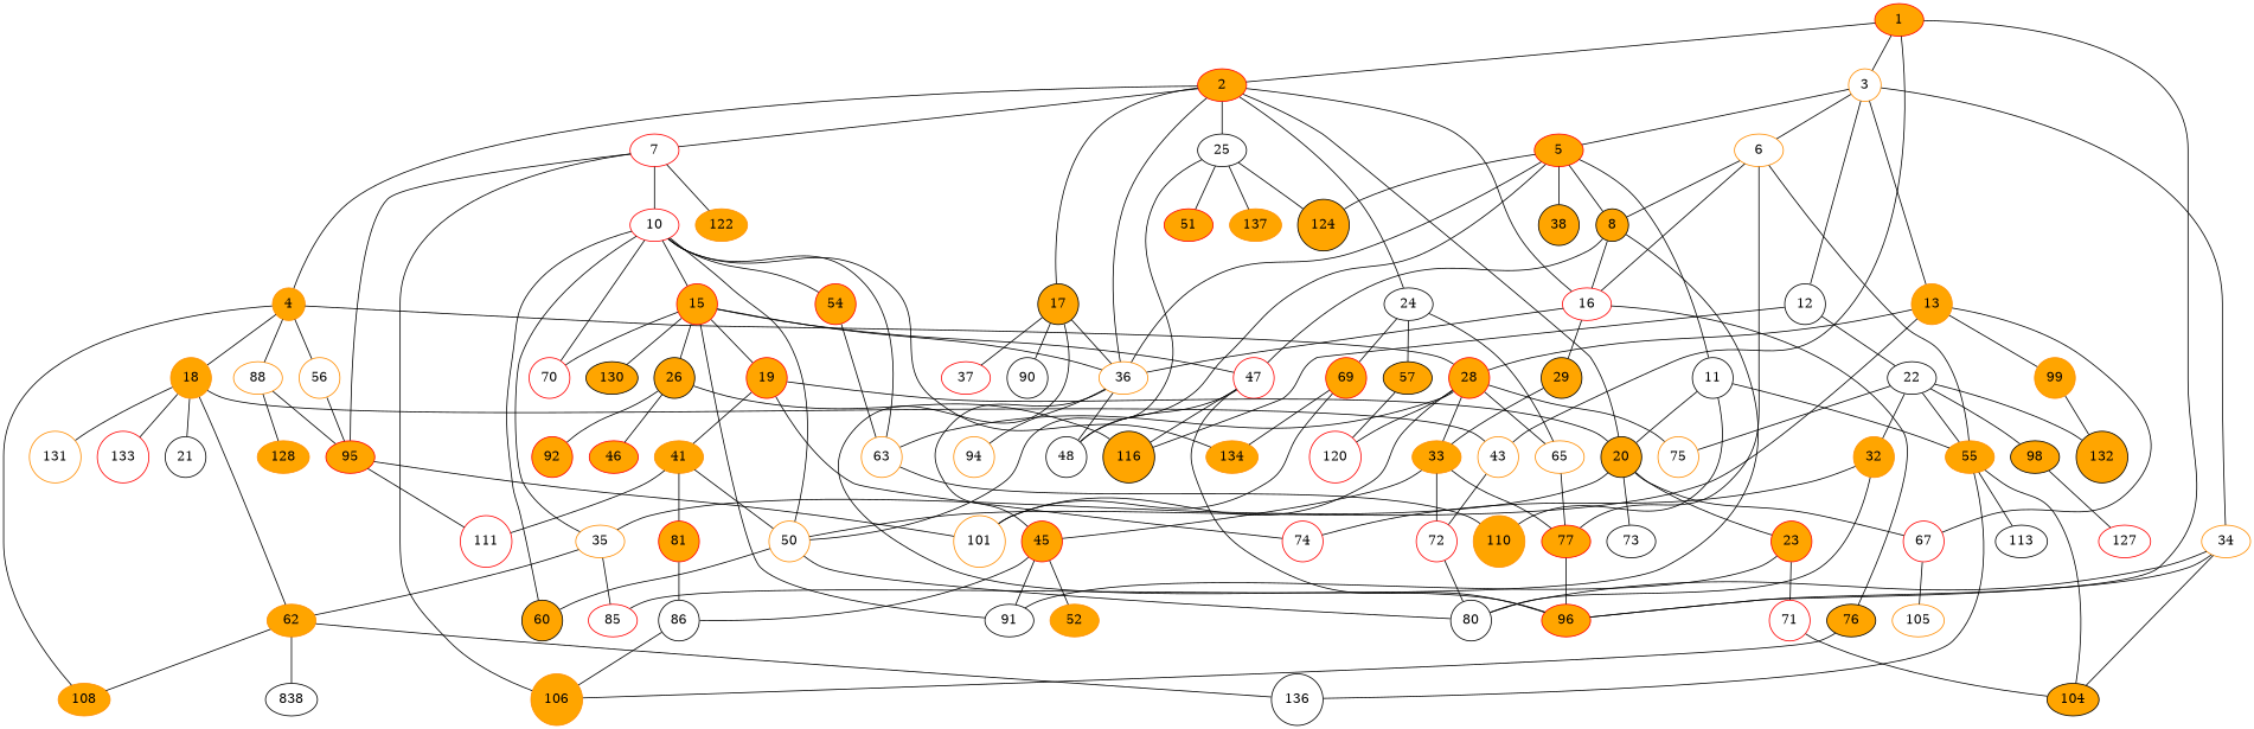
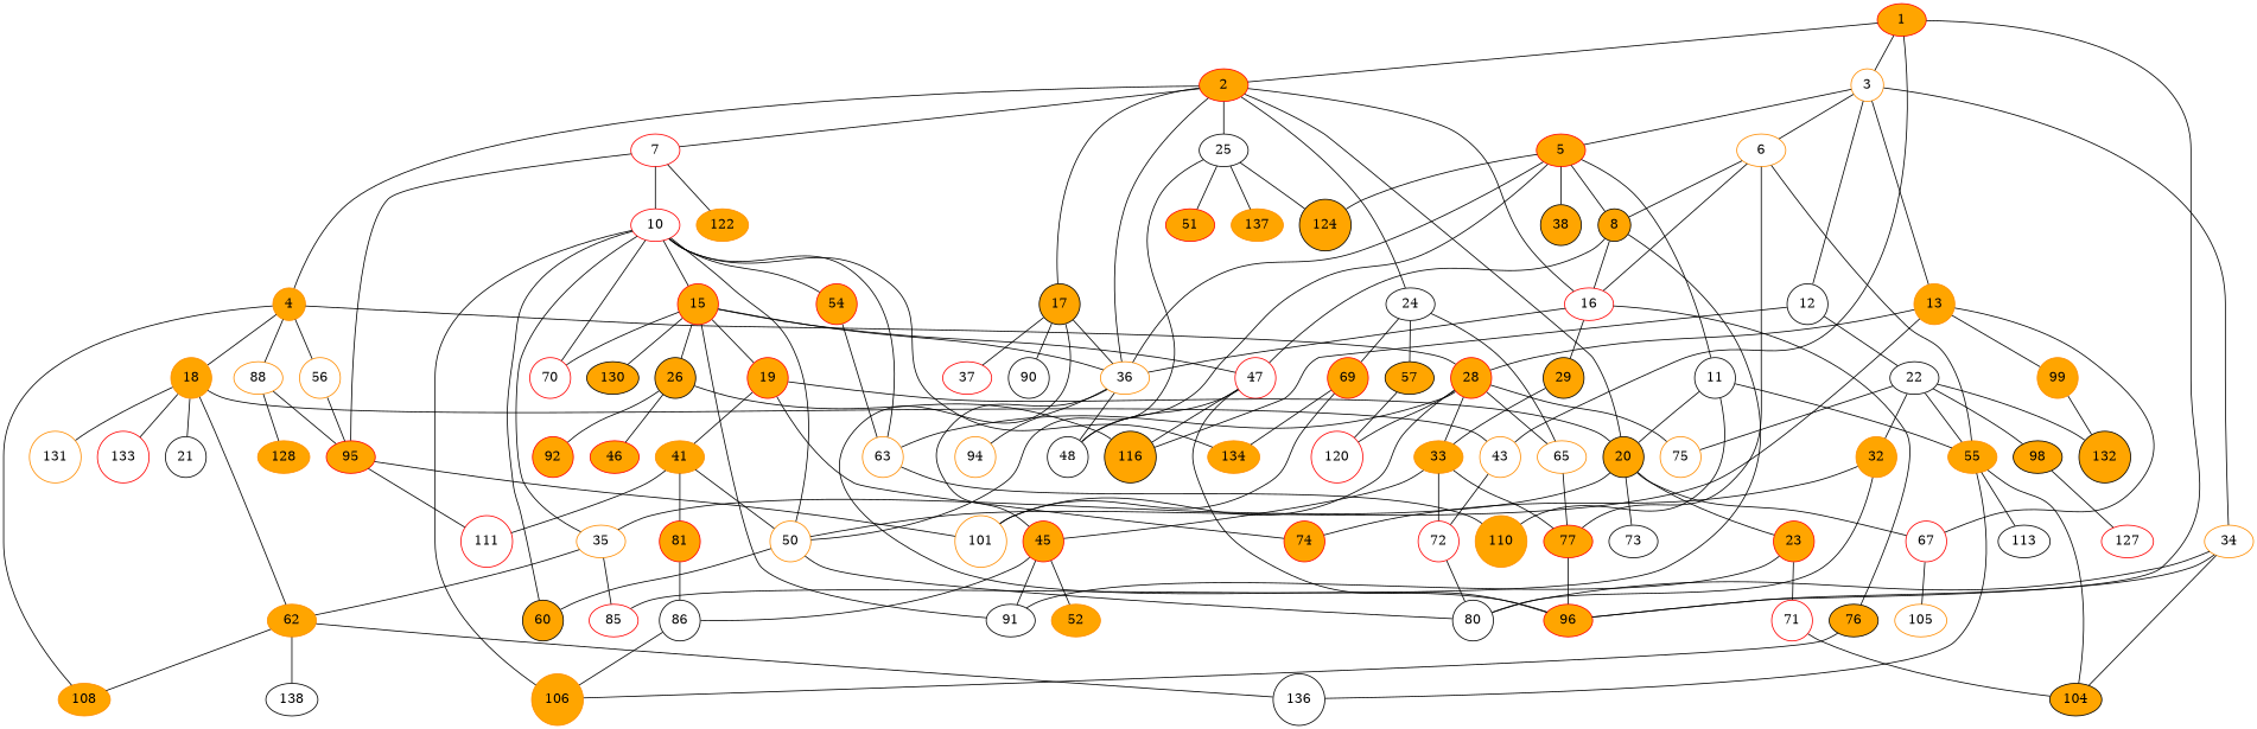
  graph {
    node [color=darkorange fillcolor=orange shape=circle style=filled]
    1 [color=red shape=ellipse super="+42"]
    2 [color=red shape=ellipse super="+78"]
    3 [fillcolor=white super="+64"]
    43 [fillcolor=white super="+115"]
    96 [color=red shape=ellipse super="+109"]
    4 [super="+31"]
    7 [color=red fillcolor=white shape=ellipse super="+97"]
    16 [color=red fillcolor=white shape=ellipse super="+44"]
    17 [color=black super="+39"]
    20 [color=black super="+140"]
    24 [color=black fillcolor=white shape=ellipse super="+40"]
    25 [color=black fillcolor=white shape=ellipse super="+121"]
    36 [fillcolor=white shape=ellipse super="+58"]
    5 [color=red shape=ellipse super="+27"]
    6 [fillcolor=white shape=ellipse super="+114"]
    12 [color=black fillcolor=white super="+139"]
    13 [super="+49"]
    34 [fillcolor=white shape=ellipse]
    72 [color=red fillcolor=white super="+107"]
    18 [super="+79"]
    28 [color=red super="+53"]
    56 [fillcolor=white]
    88 [fillcolor=white shape=ellipse super="+93"]
    108 [shape=ellipse]
    10 [color=red fillcolor=white shape=ellipse super="+14"]
    95 [color=red shape=ellipse super="+123"]
    122 [shape=ellipse]
    29 [color=black]
    76 [color=black shape=ellipse]
    37 [color=red fillcolor=white shape=ellipse]
    90 [color=black fillcolor=white]
    35 [fillcolor=white shape=ellipse super="+68"]
    67 [color=red fillcolor=white super="+129"]
    23 [color=red]
    73 [color=black fillcolor=white shape=ellipse]
    57 [color=black shape=ellipse]
    65 [fillcolor=white shape=ellipse super="+100"]
    69 [color=red super="+126"]
    124 [color=black]
    50 [fillcolor=white super="+82"]
    51 [color=red shape=ellipse]
    137 [shape=ellipse]
    48 [color=black fillcolor=white]
    45 [color=red super="+61"]
    94 [fillcolor=white]
    8 [color=black super="+9"]
    11 [color=black fillcolor=white]
    38 [color=black]
    55 [shape=ellipse super="+83"]
    77 [color=red shape=ellipse super="+89"]
    22 [color=black fillcolor=white shape=ellipse super="+30"]
    116 [color=black super="+118"]
    99
    80 [color=black fillcolor=white super="+117"]
    104 [color=black shape=ellipse super="+141"]
    21 [color=black fillcolor=white]
    62 [shape=ellipse super="+125"]
    131 [fillcolor=white]
    133 [color=red fillcolor=white]
    63 [fillcolor=white]
    75 [fillcolor=white]
    33 [shape=ellipse super="+59"]
    101 [fillcolor=white super="+102"]
    120 [color=red fillcolor=white]
    128 [shape=ellipse]
    47 [color=red fillcolor=white super="+119"]
    85 [color=red fillcolor=white shape=ellipse]
    110
    113 [color=black fillcolor=white shape=ellipse]
    136 [color=black fillcolor=white]
    15 [color=red super="+87"]
    54 [color=red super="+66"]
    60 [color=black]
    70 [color=red fillcolor=white]
    106
    134 [shape=ellipse]
    111 [color=red fillcolor=white]
    19 [color=red super="+112"]
    26 [color=black]
    91 [color=black fillcolor=white shape=ellipse]
    130 [color=black shape=ellipse]
    32
    98 [color=black shape=ellipse super="+103"]
    132 [color=black]
    105 [fillcolor=white shape=ellipse]
    41 [shape=ellipse super="+84"]
-   74 [color=red fillcolor=white]
+   74 [color=red]
    46 [color=red shape=ellipse]
    92 [color=red]
-   138 [color=black fillcolor=white shape=ellipse label=838]
+   138 [color=black fillcolor=white shape=ellipse]
    81 [color=red]
    71 [color=red fillcolor=white super="+142"]
    127 [color=red fillcolor=white shape=ellipse]
    52 [shape=ellipse]
    86 [color=black fillcolor=white]
    1 -- 2
    1 -- 3
    1 -- 43
    1 -- 96
    2 -- 4
    2 -- 7
    2 -- 16
    2 -- 17
    2 -- 20
    2 -- 24
    2 -- 25
    2 -- 36
    3 -- 5
    3 -- 6
    3 -- 12
    3 -- 13
    3 -- 34
    43 -- 72
    4 -- 18
    4 -- 28
    4 -- 56
    4 -- 88
    4 -- 108
    7 -- 10
    7 -- 95
    7 -- 122
    16 -- 36
    16 -- 29
    16 -- 76
    17 -- 96
    17 -- 36
    17 -- 37
    17 -- 90
    20 -- 35
    20 -- 67
    20 -- 23
    20 -- 73
    24 -- 57
    24 -- 65
    24 -- 69
    25 -- 124
    25 -- 50
    25 -- 51
    25 -- 137
    36 -- 48
    36 -- 45
    36 -- 94
    5 -- 36
    5 -- 124
    5 -- 48
    5 -- 8
    5 -- 11
    5 -- 38
    6 -- 16
    6 -- 8
    6 -- 55
    6 -- 77
    12 -- 22
    12 -- 116
    13 -- 28
    13 -- 67
    13 -- 50
    13 -- 99
    34 -- 96
    34 -- 80
    34 -- 104
    72 -- 80
    18 -- 43
    18 -- 21
    18 -- 62
    18 -- 131
    18 -- 133
    28 -- 65
    28 -- 63
    28 -- 75
    28 -- 33
    28 -- 101
    28 -- 120
    56 -- 95
    88 -- 95
    88 -- 128
    10 -- 35
    10 -- 50
    10 -- 63
    10 -- 15
    10 -- 54
    10 -- 60
    10 -- 70
-   7 -- 106
+   10 -- 106
    10 -- 134
    95 -- 101
    95 -- 111
    29 -- 33
    76 -- 106
    35 -- 62
    35 -- 85
    67 -- 105
    23 -- 91
    23 -- 71
    57 -- 120
    65 -- 77
    69 -- 101
    69 -- 134
    50 -- 80
    50 -- 60
    45 -- 91
    45 -- 52
    45 -- 86
    8 -- 16
    8 -- 47
    8 -- 85
    11 -- 20
    11 -- 55
    11 -- 110
    55 -- 104
    55 -- 113
    55 -- 136
    77 -- 96
    22 -- 55
    22 -- 75
    22 -- 32
    22 -- 98
    22 -- 132
    99 -- 132
    62 -- 108
    62 -- 136
    62 -- 138
    63 -- 110
    33 -- 72
    33 -- 45
    33 -- 77
    47 -- 96
    47 -- 48
    47 -- 116
    15 -- 36
    15 -- 47
    15 -- 70
    15 -- 19
    15 -- 26
    15 -- 91
    15 -- 130
    54 -- 63
    19 -- 20
    19 -- 41
    19 -- 74
    26 -- 116
    26 -- 46
    26 -- 92
    32 -- 80
    32 -- 74
    98 -- 127
    41 -- 50
    41 -- 111
    41 -- 81
    81 -- 86
    71 -- 104
    86 -- 106
  }
